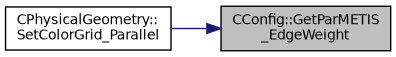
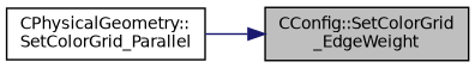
  digraph {
    rankdir=RL
    node [color=black fontname=Helvetica fontsize=10 shape=record style=filled]
-   n1 [fillcolor=grey75 fontcolor=black height=0.2 label="CConfig::GetParMETIS\l_EdgeWeight" width=0.4]
+   n1 [fillcolor=grey75 fontcolor=black height=0.2 label="CConfig::SetColorGrid\l_EdgeWeight" width=0.4]
    n2 [fillcolor=white height=0.2 label="CPhysicalGeometry::\lSetColorGrid_Parallel" width=0.4]
    n1 -> n2 [color=midnightblue dir=back fontname=Helvetica fontsize=10 labelfontname=Helvetica labelfontsize=10 style=solid]
  }
